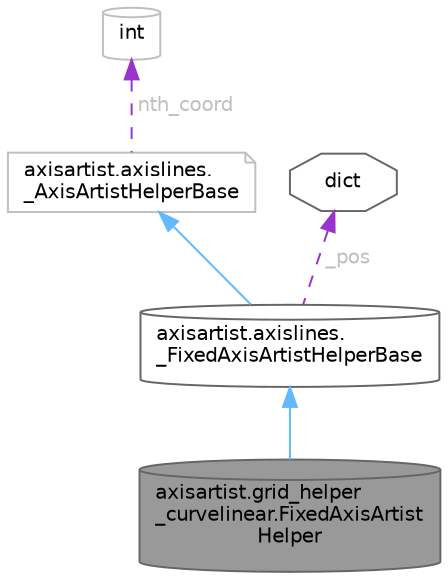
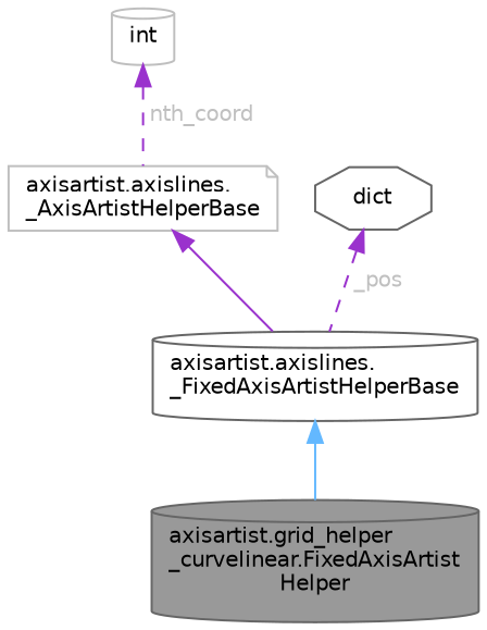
  digraph {
    node [color=gray40 fillcolor=white fontname=Helvetica fontsize=10 shape=cylinder style=filled]
    edge [color=steelblue1 dir=back fontname=Helvetica fontsize=10 labelfontname=Helvetica labelfontsize=10 style=solid]
    n1 [fillcolor=grey60 fontcolor=black height=0.2 label="axisartist.grid_helper\l_curvelinear.FixedAxisArtist\lHelper" width=0.4]
    n2 [height=0.2 label="axisartist.axislines.\l_FixedAxisArtistHelperBase" width=0.4]
    n3 [color=grey75 height=0.2 label="axisartist.axislines.\l_AxisArtistHelperBase" shape=note width=0.4]
    n4 [color=grey75 height=0.2 label=int width=0.4]
    n5 [height=0.2 label=dict shape=octagon width=0.4]
    n2 -> n1
-   n3 -> n2
+   n3 -> n2 [color=darkorchid3]
    n4 -> n3 [color=darkorchid3 fontcolor=grey label=" nth_coord" style=dashed]
    n5 -> n2 [color=darkorchid3 fontcolor=grey label=" _pos" style=dashed]
  }
